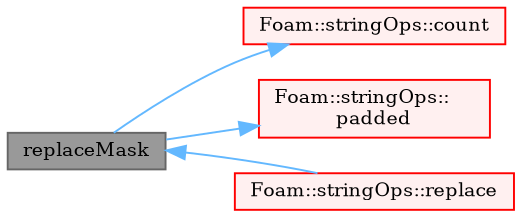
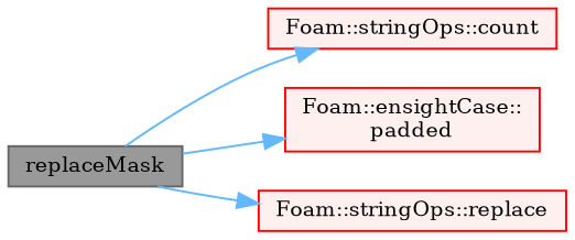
  digraph {
    fontname="DejaVu Serif"
    rankdir=LR
    node [color=red fillcolor="#FFF0F0" fontname="DejaVu Serif" fontsize=10 shape=box style=filled]
    edge [color=steelblue1 fontname="DejaVu Serif" fontsize=10 labelfontname=Helvetica labelfontsize=10 style=solid]
    n1 [color=gray40 fillcolor=grey60 fontcolor=black height=0.2 label=replaceMask width=0.4]
    n2 [height=0.2 label="Foam::stringOps::count" width=0.4]
-   n3 [height=0.2 label="Foam::stringOps::\lpadded" width=0.4]
+   n3 [height=0.2 label="Foam::ensightCase::\lpadded" width=0.4]
    n4 [height=0.2 label="Foam::stringOps::replace" width=0.4]
    n1 -> n2
    n1 -> n3
-   n4 -> n1
+   n1 -> n4
  }
